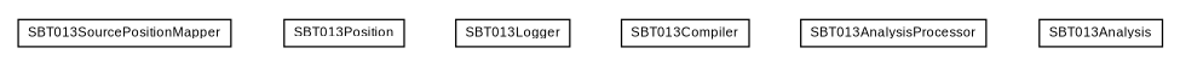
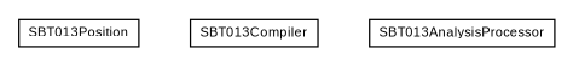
  digraph {
    nodesep=0.25
    ranksep=0.5
    node [fontcolor=black fontname=arial fontsize=9.0 shape=plaintext]
-   n1 [label=<<table title="com.google.code.sbt.compiler.sbt013.SBT013SourcePositionMapper" border="0" cellborder="1" cellspacing="0" cellpadding="2" port="p" href="./SBT013SourcePositionMapper.html"> 		<tr><td><table border="0" cellspacing="0" cellpadding="1"> <tr><td align="center" balign="center"> SBT013SourcePositionMapper </td></tr> 		</table></td></tr> 		</table>>]
    n2 [label=<<table title="com.google.code.sbt.compiler.sbt013.SBT013Position" border="0" cellborder="1" cellspacing="0" cellpadding="2" port="p" href="./SBT013Position.html"> 		<tr><td><table border="0" cellspacing="0" cellpadding="1"> <tr><td align="center" balign="center"> SBT013Position </td></tr> 		</table></td></tr> 		</table>>]
-   n3 [label=<<table title="com.google.code.sbt.compiler.sbt013.SBT013Logger" border="0" cellborder="1" cellspacing="0" cellpadding="2" port="p" href="./SBT013Logger.html"> 		<tr><td><table border="0" cellspacing="0" cellpadding="1"> <tr><td align="center" balign="center"> SBT013Logger </td></tr> 		</table></td></tr> 		</table>>]
    n4 [label=<<table title="com.google.code.sbt.compiler.sbt013.SBT013Compiler" border="0" cellborder="1" cellspacing="0" cellpadding="2" port="p" href="./SBT013Compiler.html"> 		<tr><td><table border="0" cellspacing="0" cellpadding="1"> <tr><td align="center" balign="center"> SBT013Compiler </td></tr> 		</table></td></tr> 		</table>>]
    n5 [label=<<table title="com.google.code.sbt.compiler.sbt013.SBT013AnalysisProcessor" border="0" cellborder="1" cellspacing="0" cellpadding="2" port="p" href="./SBT013AnalysisProcessor.html"> 		<tr><td><table border="0" cellspacing="0" cellpadding="1"> <tr><td align="center" balign="center"> SBT013AnalysisProcessor </td></tr> 		</table></td></tr> 		</table>>]
-   n6 [label=<<table title="com.google.code.sbt.compiler.sbt013.SBT013Analysis" border="0" cellborder="1" cellspacing="0" cellpadding="2" port="p" href="./SBT013Analysis.html"> 		<tr><td><table border="0" cellspacing="0" cellpadding="1"> <tr><td align="center" balign="center"> SBT013Analysis </td></tr> 		</table></td></tr> 		</table>>]
  }
